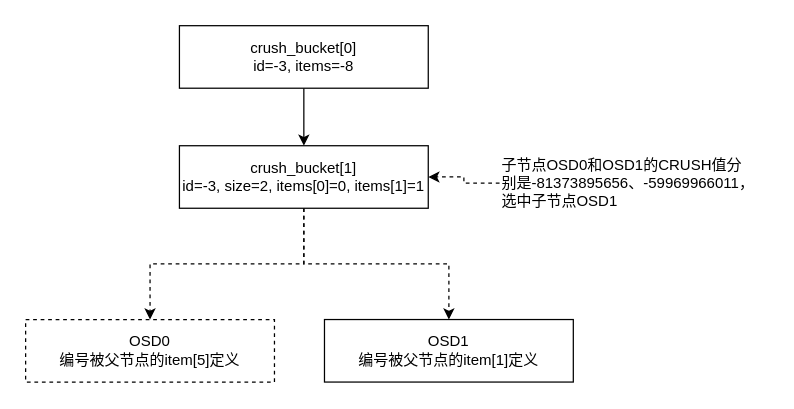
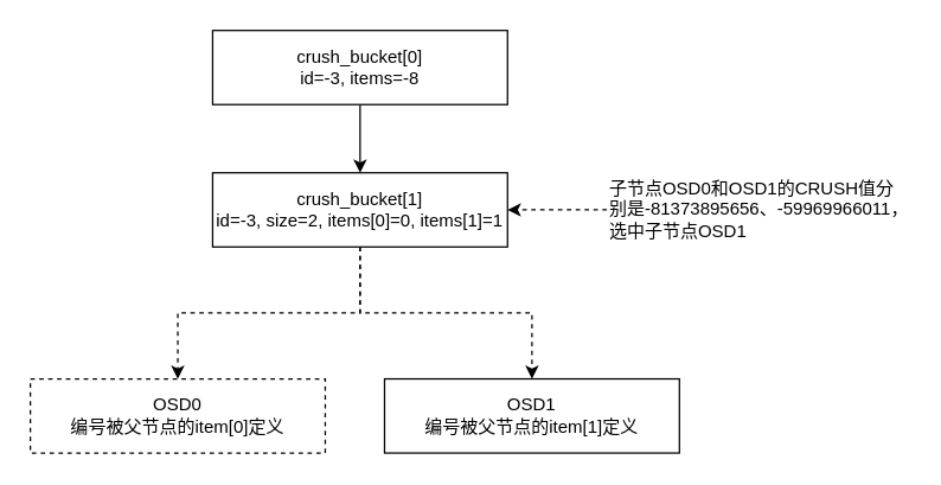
  <mxCell id="0" />
  <mxCell id="1" parent="0" />
  <mxCell id="2" value="" style="edgeStyle=orthogonalEdgeStyle;rounded=0;orthogonalLoop=1;jettySize=auto;html=1;" edge="1" parent="1" source="3" target="8"><mxGeometry relative="1" as="geometry" /></mxCell>
  <mxCell id="3" value="&lt;span&gt;crush_bucket[0]&lt;/span&gt;&lt;br&gt;&lt;span&gt;id=-3, items=-8&lt;/span&gt;" style="rounded=0;whiteSpace=wrap;html=1;" vertex="1" parent="1"><mxGeometry x="143" y="20" width="199" height="50" as="geometry" /></mxCell>
- <mxCell id="4" value="OSD0&lt;br&gt;编号被父节点的item[5]定义" style="rounded=0;whiteSpace=wrap;html=1;dashed=1;" vertex="1" parent="1"><mxGeometry x="20" y="255" width="199" height="50" as="geometry" /></mxCell>
+ <mxCell id="4" value="OSD0&lt;br&gt;编号被父节点的item[0]定义" style="rounded=0;whiteSpace=wrap;html=1;dashed=1;" vertex="1" parent="1"><mxGeometry x="20" y="255" width="199" height="50" as="geometry" /></mxCell>
  <mxCell id="5" value="&lt;span&gt;OSD1&lt;/span&gt;&lt;br&gt;&lt;span&gt;编号被父节点的item[1]定义&lt;/span&gt;" style="rounded=0;whiteSpace=wrap;html=1;dashed=0;" vertex="1" parent="1"><mxGeometry x="259" y="255" width="199" height="50" as="geometry" /></mxCell>
  <mxCell id="6" style="edgeStyle=orthogonalEdgeStyle;rounded=0;orthogonalLoop=1;jettySize=auto;html=1;exitX=0.5;exitY=1;exitDx=0;exitDy=0;dashed=1;" edge="1" parent="1" source="8" target="4"><mxGeometry relative="1" as="geometry" /></mxCell>
  <mxCell id="7" style="edgeStyle=orthogonalEdgeStyle;rounded=0;orthogonalLoop=1;jettySize=auto;html=1;exitX=0.5;exitY=1;exitDx=0;exitDy=0;dashed=1;" edge="1" parent="1" source="8" target="5"><mxGeometry relative="1" as="geometry" /></mxCell>
  <mxCell id="8" value="crush_bucket[1]&lt;br&gt;id=-3, size=2, items[0]=0, items[1]=1" style="rounded=0;whiteSpace=wrap;html=1;" vertex="1" parent="1"><mxGeometry x="143" y="116" width="199" height="50" as="geometry" /></mxCell>
  <mxCell id="9" style="edgeStyle=orthogonalEdgeStyle;rounded=0;orthogonalLoop=1;jettySize=auto;html=1;exitX=0;exitY=0.5;exitDx=0;exitDy=0;entryX=1;entryY=0.5;entryDx=0;entryDy=0;dashed=1;" edge="1" parent="1" source="10" target="8"><mxGeometry relative="1" as="geometry" /></mxCell>
- <mxCell id="10" value="子节点OSD0和OSD1的CRUSH值分别是-81373895656、-59969966011，选中子节点OSD1" style="text;html=1;strokeColor=none;fillColor=none;align=left;verticalAlign=middle;whiteSpace=wrap;rounded=0;dashed=1;" vertex="1" parent="1"><mxGeometry x="399" y="127.5" width="204" height="37" as="geometry" /></mxCell>
+ <mxCell id="10" value="子节点OSD0和OSD1的CRUSH值分别是-81373895656、-59969966011，选中子节点OSD1" style="text;html=1;strokeColor=none;fillColor=none;align=left;verticalAlign=middle;whiteSpace=wrap;rounded=0;dashed=1;" vertex="1" parent="1"><mxGeometry x="409" y="122.5" width="204" height="37" as="geometry" /></mxCell>
